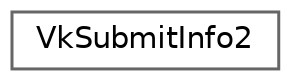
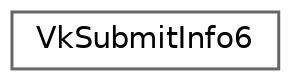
  digraph {
    rankdir=LR
-   n1 [color=grey40 fillcolor=white fontname=Helvetica fontsize=10 height=0.2 label=VkSubmitInfo2 shape=box style=filled width=0.4]
+   n1 [color=grey40 fillcolor=white fontname=Helvetica fontsize=10 height=0.2 label=VkSubmitInfo6 shape=box style=filled width=0.4]
  }
